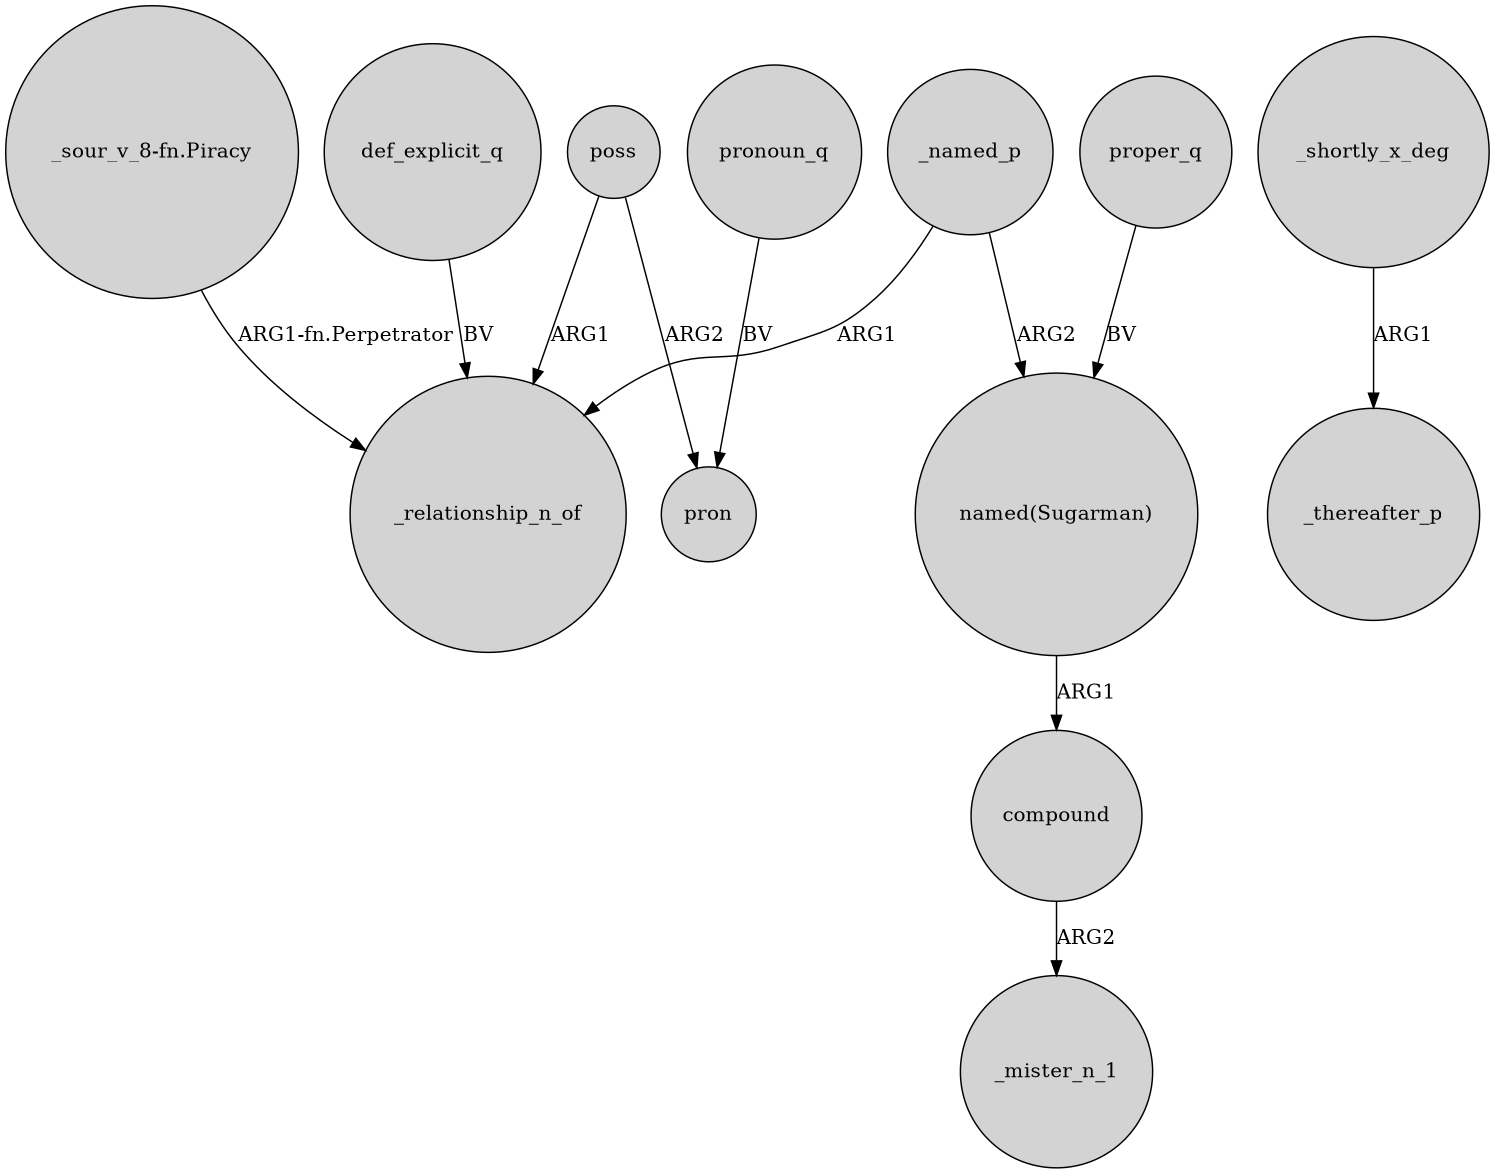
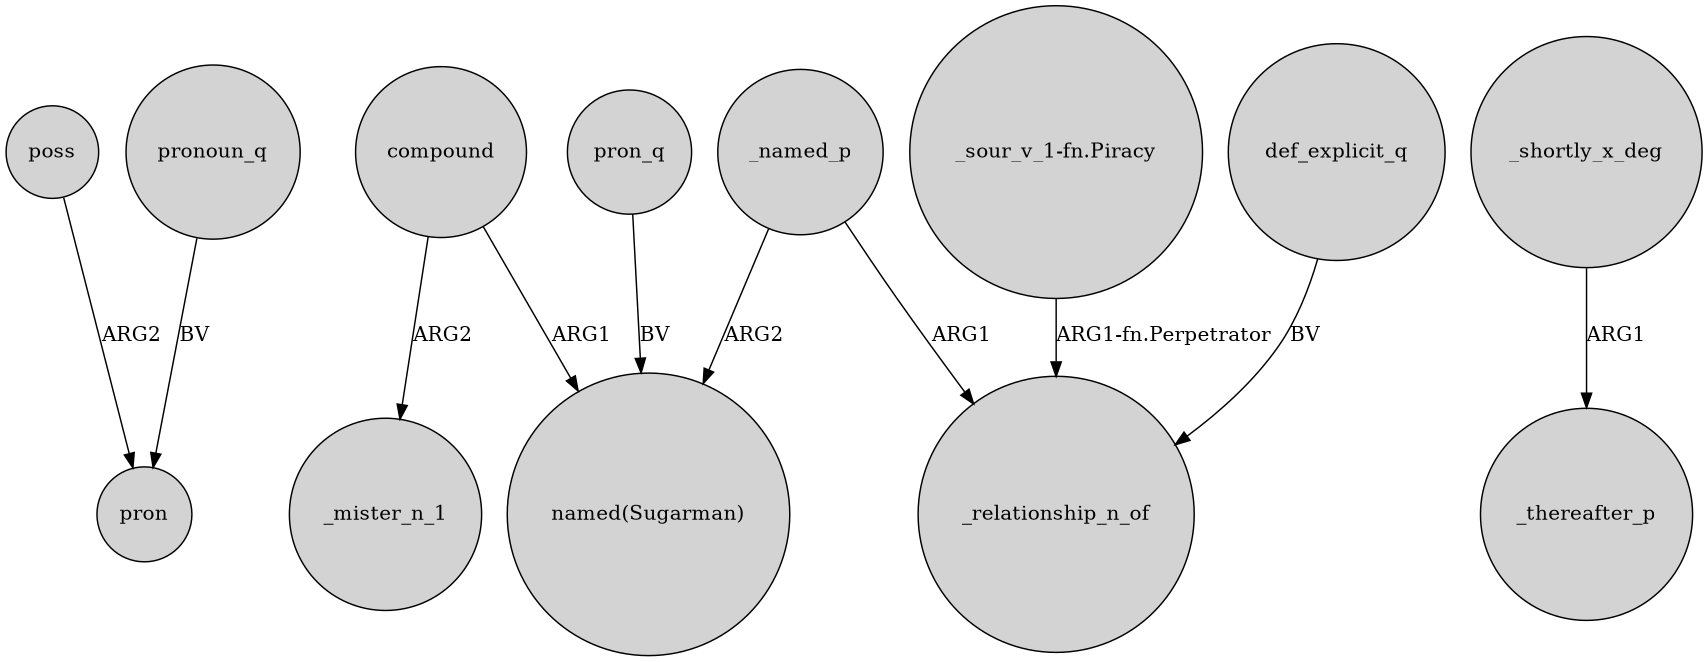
  digraph {
    node [shape=circle style=filled]
    poss
    _relationship_n_of
    pron
    compound
    _mister_n_1
    "named(Sugarman)"
    n7 [label=_named_p]
-   "_sour_v_1-fn.Piracy" [label="_sour_v_8-fn.Piracy"]
+   "_sour_v_1-fn.Piracy"
    _shortly_x_deg
    _thereafter_p
    pronoun_q
    def_explicit_q
-   proper_q
-   poss -> _relationship_n_of [label=ARG1]
+   proper_q [label=pron_q]
    poss -> pron [label=ARG2]
    compound -> _mister_n_1 [label=ARG2]
-   "named(Sugarman)" -> compound [label=ARG1]
+   compound -> "named(Sugarman)" [label=ARG1]
    n7 -> _relationship_n_of [label=ARG1]
    n7 -> "named(Sugarman)" [label=ARG2]
    "_sour_v_1-fn.Piracy" -> _relationship_n_of [label="ARG1-fn.Perpetrator"]
    _shortly_x_deg -> _thereafter_p [label=ARG1]
    pronoun_q -> pron [label=BV]
    def_explicit_q -> _relationship_n_of [label=BV]
    proper_q -> "named(Sugarman)" [label=BV]
  }
